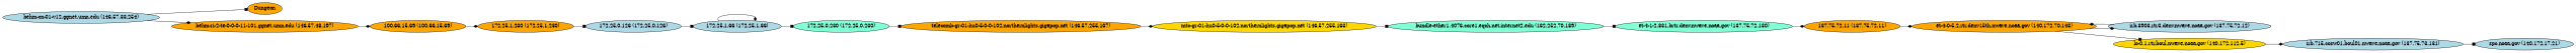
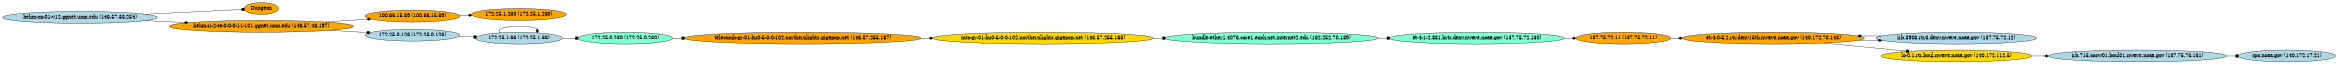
  digraph {
    rankdir=LR
    node [fillcolor=orange style=filled]
    edge [arrowhead=diamond]
    "behm-cn-01-v12.ggnet.umn.edu (146.57.33.254)" [fillcolor=lightblue]
    Dungeon
    "behm-ri-2-te-0-0-0-11-101.ggnet.umn.edu (146.57.48.197)"
    "100.66.15.69 (100.66.15.69)"
    "172.25.1.230 (172.25.1.230)"
    "172.25.0.126 (172.25.0.126)" [fillcolor=lightblue]
    "172.25.1.66 (172.25.1.66)" [fillcolor=lightblue]
    "172.25.0.230 (172.25.0.230)" [fillcolor=aquamarine]
    "telecomb-gr-01-hu0-5-0-0-102.northernlights.gigapop.net (146.57.255.167)"
    "mtc-gr-01-hu0-5-0-0-102.northernlights.gigapop.net (146.57.255.163)" [fillcolor=gold]
    "bundle-ether1.4076.core1.eqch.net.internet2.edu (162.252.70.189)" [fillcolor=aquamarine]
    "et-4-1-2.831.brtr.denv.nwave.noaa.gov (137.75.72.130)" [fillcolor=aquamarine]
    "137.75.72.11 (137.75.72.11)"
    "et-4-0-5.2.rtr.denv15th.nwave.noaa.gov (140.172.70.143)"
    "irb.3903.rtr3.denv.nwave.noaa.gov (137.75.72.12)" [fillcolor=lightblue]
    "lo-0.1.rtr.boul.nwave.noaa.gov (140.172.112.5)" [fillcolor=gold]
    "irb.715.cosw01.boul01.nwave.noaa.gov (137.75.73.131)" [fillcolor=lightblue]
    "spc.noaa.gov (140.172.17.21)" [fillcolor=lightblue]
    "behm-cn-01-v12.ggnet.umn.edu (146.57.33.254)" -> Dungeon [arrowhead=box]
    "behm-cn-01-v12.ggnet.umn.edu (146.57.33.254)" -> "behm-ri-2-te-0-0-0-11-101.ggnet.umn.edu (146.57.48.197)"
    "behm-ri-2-te-0-0-0-11-101.ggnet.umn.edu (146.57.48.197)" -> "100.66.15.69 (100.66.15.69)"
    "100.66.15.69 (100.66.15.69)" -> "172.25.1.230 (172.25.1.230)"
-   "172.25.1.230 (172.25.1.230)" -> "172.25.0.126 (172.25.0.126)" [arrowhead=box]
+   "behm-ri-2-te-0-0-0-11-101.ggnet.umn.edu (146.57.48.197)" -> "172.25.0.126 (172.25.0.126)" [arrowhead=box]
    "172.25.0.126 (172.25.0.126)" -> "172.25.1.66 (172.25.1.66)" [arrowhead=box]
    "172.25.1.66 (172.25.1.66)" -> "172.25.1.66 (172.25.1.66)"
    "172.25.1.66 (172.25.1.66)" -> "172.25.0.230 (172.25.0.230)" [arrowhead=box]
    "172.25.0.230 (172.25.0.230)" -> "telecomb-gr-01-hu0-5-0-0-102.northernlights.gigapop.net (146.57.255.167)" [arrowhead=box]
    "telecomb-gr-01-hu0-5-0-0-102.northernlights.gigapop.net (146.57.255.167)" -> "mtc-gr-01-hu0-5-0-0-102.northernlights.gigapop.net (146.57.255.163)"
    "mtc-gr-01-hu0-5-0-0-102.northernlights.gigapop.net (146.57.255.163)" -> "bundle-ether1.4076.core1.eqch.net.internet2.edu (162.252.70.189)" [arrowhead=box]
    "bundle-ether1.4076.core1.eqch.net.internet2.edu (162.252.70.189)" -> "et-4-1-2.831.brtr.denv.nwave.noaa.gov (137.75.72.130)" [arrowhead=box]
    "et-4-1-2.831.brtr.denv.nwave.noaa.gov (137.75.72.130)" -> "137.75.72.11 (137.75.72.11)"
    "137.75.72.11 (137.75.72.11)" -> "et-4-0-5.2.rtr.denv15th.nwave.noaa.gov (140.172.70.143)"
    "et-4-0-5.2.rtr.denv15th.nwave.noaa.gov (140.172.70.143)" -> "irb.3903.rtr3.denv.nwave.noaa.gov (137.75.72.12)"
    "et-4-0-5.2.rtr.denv15th.nwave.noaa.gov (140.172.70.143)" -> "lo-0.1.rtr.boul.nwave.noaa.gov (140.172.112.5)" [arrowhead=box]
    "irb.3903.rtr3.denv.nwave.noaa.gov (137.75.72.12)" -> "et-4-0-5.2.rtr.denv15th.nwave.noaa.gov (140.172.70.143)"
    "lo-0.1.rtr.boul.nwave.noaa.gov (140.172.112.5)" -> "irb.715.cosw01.boul01.nwave.noaa.gov (137.75.73.131)"
    "irb.715.cosw01.boul01.nwave.noaa.gov (137.75.73.131)" -> "spc.noaa.gov (140.172.17.21)" [arrowhead=box]
  }
